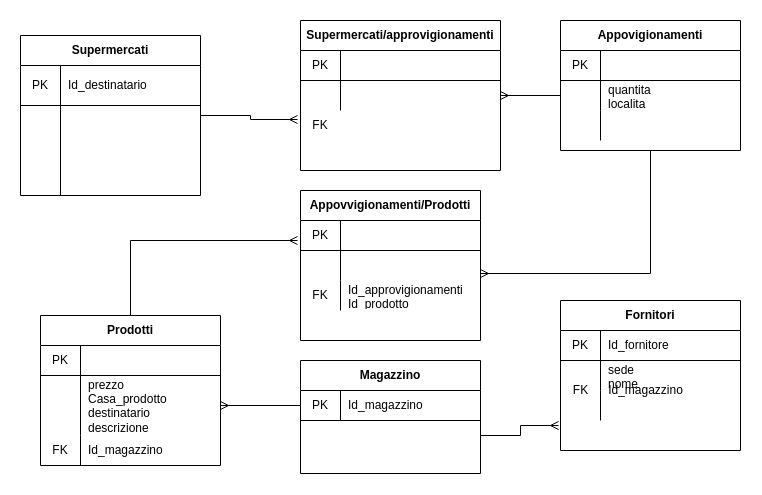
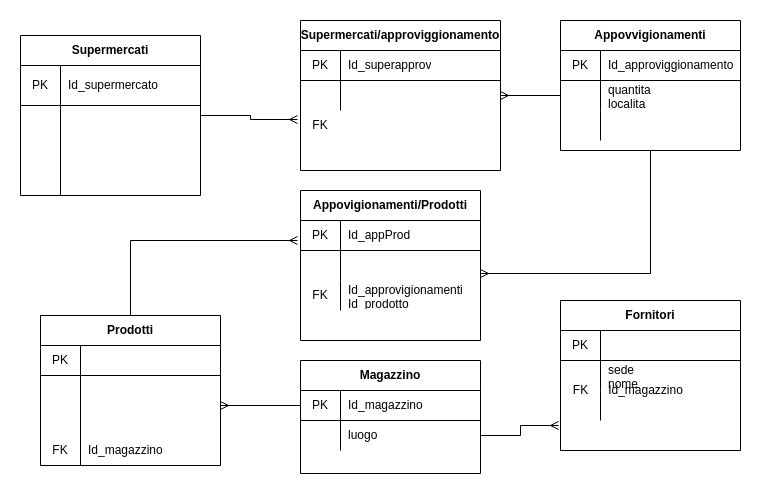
  <mxCell id="0" />
  <mxCell id="1" parent="0" />
  <mxCell id="2" style="edgeStyle=orthogonalEdgeStyle;rounded=0;orthogonalLoop=1;jettySize=auto;html=1;entryX=-0.015;entryY=0.3;entryDx=0;entryDy=0;entryPerimeter=0;endArrow=ERmany;endFill=0;" edge="1" parent="1" source="3" target="57"><mxGeometry relative="1" as="geometry" /></mxCell>
  <mxCell id="3" value="Supermercati" style="shape=table;html=1;whiteSpace=wrap;startSize=30;container=1;collapsible=0;childLayout=tableLayout;fixedRows=1;rowLines=0;fontStyle=1;align=center;" vertex="1" parent="1"><mxGeometry x="20" y="35" width="180" height="160" as="geometry" /></mxCell>
  <mxCell id="4" value="" style="shape=partialRectangle;html=1;whiteSpace=wrap;collapsible=0;dropTarget=0;pointerEvents=0;fillColor=none;top=0;left=0;bottom=1;right=0;points=[[0,0.5],[1,0.5]];portConstraint=eastwest;" vertex="1" parent="3"><mxGeometry y="30" width="180" height="40" as="geometry" /></mxCell>
  <mxCell id="5" value="PK" style="shape=partialRectangle;html=1;whiteSpace=wrap;connectable=0;fillColor=none;top=0;left=0;bottom=0;right=0;overflow=hidden;" vertex="1" parent="4"><mxGeometry width="40" height="40" as="geometry" /></mxCell>
- <mxCell id="6" value="Id_destinatario" style="shape=partialRectangle;html=1;whiteSpace=wrap;connectable=0;fillColor=none;top=0;left=0;bottom=0;right=0;align=left;spacingLeft=6;overflow=hidden;" vertex="1" parent="4"><mxGeometry x="40" width="140" height="40" as="geometry" /></mxCell>
+ <mxCell id="6" value="Id_supermercato" style="shape=partialRectangle;html=1;whiteSpace=wrap;connectable=0;fillColor=none;top=0;left=0;bottom=0;right=0;align=left;spacingLeft=6;overflow=hidden;" vertex="1" parent="4"><mxGeometry x="40" width="140" height="40" as="geometry" /></mxCell>
  <mxCell id="7" value="" style="shape=partialRectangle;html=1;whiteSpace=wrap;collapsible=0;dropTarget=0;pointerEvents=0;fillColor=none;top=0;left=0;bottom=0;right=0;points=[[0,0.5],[1,0.5]];portConstraint=eastwest;" vertex="1" parent="3"><mxGeometry y="70" width="180" height="60" as="geometry" /></mxCell>
  <mxCell id="8" value="" style="shape=partialRectangle;html=1;whiteSpace=wrap;connectable=0;fillColor=none;top=0;left=0;bottom=0;right=0;overflow=hidden;" vertex="1" parent="7"><mxGeometry width="40" height="60" as="geometry" /></mxCell>
  <mxCell id="9" value="" style="shape=partialRectangle;html=1;whiteSpace=wrap;collapsible=0;dropTarget=0;pointerEvents=0;fillColor=none;top=0;left=0;bottom=0;right=0;points=[[0,0.5],[1,0.5]];portConstraint=eastwest;" vertex="1" parent="3"><mxGeometry y="130" width="180" height="30" as="geometry" /></mxCell>
  <mxCell id="10" value="" style="shape=partialRectangle;html=1;whiteSpace=wrap;connectable=0;fillColor=none;top=0;left=0;bottom=0;right=0;overflow=hidden;" vertex="1" parent="9"><mxGeometry width="40" height="30" as="geometry" /></mxCell>
  <mxCell id="11" value="" style="shape=partialRectangle;html=1;whiteSpace=wrap;connectable=0;fillColor=none;top=0;left=0;bottom=0;right=0;align=left;spacingLeft=6;overflow=hidden;" vertex="1" parent="9"><mxGeometry x="40" width="140" height="30" as="geometry" /></mxCell>
  <mxCell id="12" style="edgeStyle=orthogonalEdgeStyle;rounded=0;orthogonalLoop=1;jettySize=auto;html=1;entryX=1;entryY=0.767;entryDx=0;entryDy=0;entryPerimeter=0;endArrow=ERmany;endFill=0;" edge="1" parent="1" source="13" target="68"><mxGeometry relative="1" as="geometry" /></mxCell>
- <mxCell id="13" value="Appovigionamenti" style="shape=table;html=1;whiteSpace=wrap;startSize=30;container=1;collapsible=0;childLayout=tableLayout;fixedRows=1;rowLines=0;fontStyle=1;align=center;" vertex="1" parent="1"><mxGeometry x="560" y="20" width="180" height="130" as="geometry" /></mxCell>
+ <mxCell id="13" value="Appovvigionamenti" style="shape=table;html=1;whiteSpace=wrap;startSize=30;container=1;collapsible=0;childLayout=tableLayout;fixedRows=1;rowLines=0;fontStyle=1;align=center;" vertex="1" parent="1"><mxGeometry x="560" y="20" width="180" height="130" as="geometry" /></mxCell>
  <mxCell id="14" value="" style="shape=partialRectangle;html=1;whiteSpace=wrap;collapsible=0;dropTarget=0;pointerEvents=0;fillColor=none;top=0;left=0;bottom=1;right=0;points=[[0,0.5],[1,0.5]];portConstraint=eastwest;" vertex="1" parent="13"><mxGeometry y="30" width="180" height="30" as="geometry" /></mxCell>
  <mxCell id="15" value="PK" style="shape=partialRectangle;html=1;whiteSpace=wrap;connectable=0;fillColor=none;top=0;left=0;bottom=0;right=0;overflow=hidden;" vertex="1" parent="14"><mxGeometry width="40" height="30" as="geometry" /></mxCell>
+ <mxCell id="16" value="Id_approviggionamento" style="shape=partialRectangle;html=1;whiteSpace=wrap;connectable=0;fillColor=none;top=0;left=0;bottom=0;right=0;align=left;spacingLeft=6;overflow=hidden;" vertex="1" parent="14"><mxGeometry x="40" width="140" height="30" as="geometry" /></mxCell>
  <mxCell id="17" value="" style="shape=partialRectangle;html=1;whiteSpace=wrap;collapsible=0;dropTarget=0;pointerEvents=0;fillColor=none;top=0;left=0;bottom=0;right=0;points=[[0,0.5],[1,0.5]];portConstraint=eastwest;" vertex="1" parent="13"><mxGeometry y="60" width="180" height="30" as="geometry" /></mxCell>
  <mxCell id="18" value="" style="shape=partialRectangle;html=1;whiteSpace=wrap;connectable=0;fillColor=none;top=0;left=0;bottom=0;right=0;overflow=hidden;" vertex="1" parent="17"><mxGeometry width="40" height="30" as="geometry" /></mxCell>
  <mxCell id="19" value="quantita&lt;br&gt;localita&lt;br&gt;" style="shape=partialRectangle;html=1;whiteSpace=wrap;connectable=0;fillColor=none;top=0;left=0;bottom=0;right=0;align=left;spacingLeft=6;overflow=hidden;" vertex="1" parent="17"><mxGeometry x="40" width="140" height="30" as="geometry" /></mxCell>
  <mxCell id="20" value="" style="shape=partialRectangle;html=1;whiteSpace=wrap;collapsible=0;dropTarget=0;pointerEvents=0;fillColor=none;top=0;left=0;bottom=0;right=0;points=[[0,0.5],[1,0.5]];portConstraint=eastwest;" vertex="1" parent="13"><mxGeometry y="90" width="180" height="30" as="geometry" /></mxCell>
  <mxCell id="21" value="" style="shape=partialRectangle;html=1;whiteSpace=wrap;connectable=0;fillColor=none;top=0;left=0;bottom=0;right=0;overflow=hidden;" vertex="1" parent="20"><mxGeometry width="40" height="30" as="geometry" /></mxCell>
  <mxCell id="22" value="" style="shape=partialRectangle;html=1;whiteSpace=wrap;connectable=0;fillColor=none;top=0;left=0;bottom=0;right=0;align=left;spacingLeft=6;overflow=hidden;" vertex="1" parent="20"><mxGeometry x="40" width="140" height="30" as="geometry" /></mxCell>
  <mxCell id="23" style="edgeStyle=orthogonalEdgeStyle;rounded=0;orthogonalLoop=1;jettySize=auto;html=1;endArrow=ERmany;endFill=0;" edge="1" parent="1" source="24"><mxGeometry relative="1" as="geometry"><mxPoint x="297" y="240" as="targetPoint" /><Array as="points"><mxPoint x="130" y="240" /></Array></mxGeometry></mxCell>
  <mxCell id="24" value="Prodotti" style="shape=table;html=1;whiteSpace=wrap;startSize=30;container=1;collapsible=0;childLayout=tableLayout;fixedRows=1;rowLines=0;fontStyle=1;align=center;" vertex="1" parent="1"><mxGeometry x="40" y="315" width="180" height="150" as="geometry" /></mxCell>
  <mxCell id="25" value="" style="shape=partialRectangle;html=1;whiteSpace=wrap;collapsible=0;dropTarget=0;pointerEvents=0;fillColor=none;top=0;left=0;bottom=1;right=0;points=[[0,0.5],[1,0.5]];portConstraint=eastwest;" vertex="1" parent="24"><mxGeometry y="30" width="180" height="30" as="geometry" /></mxCell>
  <mxCell id="26" value="PK" style="shape=partialRectangle;html=1;whiteSpace=wrap;connectable=0;fillColor=none;top=0;left=0;bottom=0;right=0;overflow=hidden;" vertex="1" parent="25"><mxGeometry width="40" height="30" as="geometry" /></mxCell>
  <mxCell id="27" value="" style="shape=partialRectangle;html=1;whiteSpace=wrap;collapsible=0;dropTarget=0;pointerEvents=0;fillColor=none;top=0;left=0;bottom=0;right=0;points=[[0,0.5],[1,0.5]];portConstraint=eastwest;" vertex="1" parent="24"><mxGeometry y="60" width="180" height="60" as="geometry" /></mxCell>
  <mxCell id="28" value="" style="shape=partialRectangle;html=1;whiteSpace=wrap;connectable=0;fillColor=none;top=0;left=0;bottom=0;right=0;overflow=hidden;" vertex="1" parent="27"><mxGeometry width="40" height="60" as="geometry" /></mxCell>
- <mxCell id="29" value="prezzo&lt;br&gt;Casa_prodotto&lt;br&gt;destinatario&lt;br&gt;descrizione" style="shape=partialRectangle;html=1;whiteSpace=wrap;connectable=0;fillColor=none;top=0;left=0;bottom=0;right=0;align=left;spacingLeft=6;overflow=hidden;" vertex="1" parent="27"><mxGeometry x="40" width="140" height="60" as="geometry" /></mxCell>
  <mxCell id="30" value="" style="shape=partialRectangle;html=1;whiteSpace=wrap;collapsible=0;dropTarget=0;pointerEvents=0;fillColor=none;top=0;left=0;bottom=0;right=0;points=[[0,0.5],[1,0.5]];portConstraint=eastwest;" vertex="1" parent="24"><mxGeometry y="120" width="180" height="30" as="geometry" /></mxCell>
  <mxCell id="31" value="FK" style="shape=partialRectangle;html=1;whiteSpace=wrap;connectable=0;fillColor=none;top=0;left=0;bottom=0;right=0;overflow=hidden;" vertex="1" parent="30"><mxGeometry width="40" height="30" as="geometry" /></mxCell>
  <mxCell id="32" value="Id_magazzino" style="shape=partialRectangle;html=1;whiteSpace=wrap;connectable=0;fillColor=none;top=0;left=0;bottom=0;right=0;align=left;spacingLeft=6;overflow=hidden;" vertex="1" parent="30"><mxGeometry x="40" width="140" height="30" as="geometry" /></mxCell>
  <mxCell id="33" value="Fornitori" style="shape=table;html=1;whiteSpace=wrap;startSize=30;container=1;collapsible=0;childLayout=tableLayout;fixedRows=1;rowLines=0;fontStyle=1;align=center;" vertex="1" parent="1"><mxGeometry x="560" y="300" width="180" height="150" as="geometry" /></mxCell>
  <mxCell id="34" value="" style="shape=partialRectangle;html=1;whiteSpace=wrap;collapsible=0;dropTarget=0;pointerEvents=0;fillColor=none;top=0;left=0;bottom=1;right=0;points=[[0,0.5],[1,0.5]];portConstraint=eastwest;" vertex="1" parent="33"><mxGeometry y="30" width="180" height="30" as="geometry" /></mxCell>
  <mxCell id="35" value="PK" style="shape=partialRectangle;html=1;whiteSpace=wrap;connectable=0;fillColor=none;top=0;left=0;bottom=0;right=0;overflow=hidden;" vertex="1" parent="34"><mxGeometry width="40" height="30" as="geometry" /></mxCell>
- <mxCell id="36" value="Id_fornitore" style="shape=partialRectangle;html=1;whiteSpace=wrap;connectable=0;fillColor=none;top=0;left=0;bottom=0;right=0;align=left;spacingLeft=6;overflow=hidden;" vertex="1" parent="34"><mxGeometry x="40" width="140" height="30" as="geometry" /></mxCell>
  <mxCell id="37" value="" style="shape=partialRectangle;html=1;whiteSpace=wrap;collapsible=0;dropTarget=0;pointerEvents=0;fillColor=none;top=0;left=0;bottom=0;right=0;points=[[0,0.5],[1,0.5]];portConstraint=eastwest;" vertex="1" parent="33"><mxGeometry y="60" width="180" height="30" as="geometry" /></mxCell>
  <mxCell id="38" value="" style="shape=partialRectangle;html=1;whiteSpace=wrap;connectable=0;fillColor=none;top=0;left=0;bottom=0;right=0;overflow=hidden;" vertex="1" parent="37"><mxGeometry width="40" height="30" as="geometry" /></mxCell>
  <mxCell id="39" value="sede&lt;br&gt;nome&lt;br&gt;codice_fiscale" style="shape=partialRectangle;html=1;whiteSpace=wrap;connectable=0;fillColor=none;top=0;left=0;bottom=0;right=0;align=left;spacingLeft=6;overflow=hidden;" vertex="1" parent="37"><mxGeometry x="40" width="140" height="30" as="geometry" /></mxCell>
  <mxCell id="40" value="" style="shape=partialRectangle;html=1;whiteSpace=wrap;collapsible=0;dropTarget=0;pointerEvents=0;fillColor=none;top=0;left=0;bottom=0;right=0;points=[[0,0.5],[1,0.5]];portConstraint=eastwest;" vertex="1" parent="33"><mxGeometry y="90" width="180" height="30" as="geometry" /></mxCell>
  <mxCell id="41" value="" style="shape=partialRectangle;html=1;whiteSpace=wrap;connectable=0;fillColor=none;top=0;left=0;bottom=0;right=0;overflow=hidden;" vertex="1" parent="40"><mxGeometry width="40" height="30" as="geometry" /></mxCell>
  <mxCell id="42" value="" style="shape=partialRectangle;html=1;whiteSpace=wrap;connectable=0;fillColor=none;top=0;left=0;bottom=0;right=0;align=left;spacingLeft=6;overflow=hidden;" vertex="1" parent="40"><mxGeometry x="40" width="140" height="30" as="geometry" /></mxCell>
  <mxCell id="43" value="Magazzino" style="shape=table;html=1;whiteSpace=wrap;startSize=30;container=1;collapsible=0;childLayout=tableLayout;fixedRows=1;rowLines=0;fontStyle=1;align=center;" vertex="1" parent="1"><mxGeometry x="300" y="360" width="180" height="113" as="geometry" /></mxCell>
  <mxCell id="44" value="" style="shape=partialRectangle;html=1;whiteSpace=wrap;collapsible=0;dropTarget=0;pointerEvents=0;fillColor=none;top=0;left=0;bottom=1;right=0;points=[[0,0.5],[1,0.5]];portConstraint=eastwest;" vertex="1" parent="43"><mxGeometry y="30" width="180" height="30" as="geometry" /></mxCell>
  <mxCell id="45" value="PK" style="shape=partialRectangle;html=1;whiteSpace=wrap;connectable=0;fillColor=none;top=0;left=0;bottom=0;right=0;overflow=hidden;" vertex="1" parent="44"><mxGeometry width="40" height="30" as="geometry" /></mxCell>
  <mxCell id="46" value="Id_magazzino" style="shape=partialRectangle;html=1;whiteSpace=wrap;connectable=0;fillColor=none;top=0;left=0;bottom=0;right=0;align=left;spacingLeft=6;overflow=hidden;" vertex="1" parent="44"><mxGeometry x="40" width="140" height="30" as="geometry" /></mxCell>
  <mxCell id="47" value="" style="shape=partialRectangle;html=1;whiteSpace=wrap;collapsible=0;dropTarget=0;pointerEvents=0;fillColor=none;top=0;left=0;bottom=0;right=0;points=[[0,0.5],[1,0.5]];portConstraint=eastwest;" vertex="1" parent="43"><mxGeometry y="60" width="180" height="30" as="geometry" /></mxCell>
  <mxCell id="48" value="" style="shape=partialRectangle;html=1;whiteSpace=wrap;connectable=0;fillColor=none;top=0;left=0;bottom=0;right=0;overflow=hidden;" vertex="1" parent="47"><mxGeometry width="40" height="30" as="geometry" /></mxCell>
- <mxCell id="50" value="Supermercati/approvigionamenti" style="shape=table;html=1;whiteSpace=wrap;startSize=30;container=1;collapsible=0;childLayout=tableLayout;fixedRows=1;rowLines=0;fontStyle=1;align=center;" vertex="1" parent="1"><mxGeometry x="300" y="20" width="200" height="150" as="geometry" /></mxCell>
+ <mxCell id="49" value="luogo" style="shape=partialRectangle;html=1;whiteSpace=wrap;connectable=0;fillColor=none;top=0;left=0;bottom=0;right=0;align=left;spacingLeft=6;overflow=hidden;" vertex="1" parent="47"><mxGeometry x="40" width="140" height="30" as="geometry" /></mxCell>
+ <mxCell id="50" value="Supermercati/approviggionamento" style="shape=table;html=1;whiteSpace=wrap;startSize=30;container=1;collapsible=0;childLayout=tableLayout;fixedRows=1;rowLines=0;fontStyle=1;align=center;" vertex="1" parent="1"><mxGeometry x="300" y="20" width="200" height="150" as="geometry" /></mxCell>
  <mxCell id="51" value="" style="shape=partialRectangle;html=1;whiteSpace=wrap;collapsible=0;dropTarget=0;pointerEvents=0;fillColor=none;top=0;left=0;bottom=1;right=0;points=[[0,0.5],[1,0.5]];portConstraint=eastwest;" vertex="1" parent="50"><mxGeometry y="30" width="200" height="30" as="geometry" /></mxCell>
  <mxCell id="52" value="PK" style="shape=partialRectangle;html=1;whiteSpace=wrap;connectable=0;fillColor=none;top=0;left=0;bottom=0;right=0;overflow=hidden;" vertex="1" parent="51"><mxGeometry width="40" height="30" as="geometry" /></mxCell>
+ <mxCell id="53" value="Id_superapprov" style="shape=partialRectangle;html=1;whiteSpace=wrap;connectable=0;fillColor=none;top=0;left=0;bottom=0;right=0;align=left;spacingLeft=6;overflow=hidden;" vertex="1" parent="51"><mxGeometry x="40" width="160" height="30" as="geometry" /></mxCell>
  <mxCell id="54" value="" style="shape=partialRectangle;html=1;whiteSpace=wrap;collapsible=0;dropTarget=0;pointerEvents=0;fillColor=none;top=0;left=0;bottom=0;right=0;points=[[0,0.5],[1,0.5]];portConstraint=eastwest;" vertex="1" parent="50"><mxGeometry y="60" width="200" height="30" as="geometry" /></mxCell>
  <mxCell id="55" value="" style="shape=partialRectangle;html=1;whiteSpace=wrap;connectable=0;fillColor=none;top=0;left=0;bottom=0;right=0;overflow=hidden;" vertex="1" parent="54"><mxGeometry width="40" height="30" as="geometry" /></mxCell>
  <mxCell id="56" value="" style="shape=partialRectangle;html=1;whiteSpace=wrap;connectable=0;fillColor=none;top=0;left=0;bottom=0;right=0;align=left;spacingLeft=6;overflow=hidden;" vertex="1" parent="54"><mxGeometry x="40" width="160" height="30" as="geometry" /></mxCell>
  <mxCell id="57" value="" style="shape=partialRectangle;html=1;whiteSpace=wrap;collapsible=0;dropTarget=0;pointerEvents=0;fillColor=none;top=0;left=0;bottom=0;right=0;points=[[0,0.5],[1,0.5]];portConstraint=eastwest;" vertex="1" parent="50"><mxGeometry y="90" width="200" height="30" as="geometry" /></mxCell>
  <mxCell id="58" value="FK" style="shape=partialRectangle;html=1;whiteSpace=wrap;connectable=0;fillColor=none;top=0;left=0;bottom=0;right=0;overflow=hidden;" vertex="1" parent="57"><mxGeometry width="40" height="30" as="geometry" /></mxCell>
  <mxCell id="59" style="edgeStyle=orthogonalEdgeStyle;rounded=0;orthogonalLoop=1;jettySize=auto;html=1;entryX=1;entryY=0.5;entryDx=0;entryDy=0;endArrow=ERmany;endFill=0;" edge="1" parent="1" source="17" target="54"><mxGeometry relative="1" as="geometry" /></mxCell>
  <mxCell id="60" style="edgeStyle=orthogonalEdgeStyle;rounded=0;orthogonalLoop=1;jettySize=auto;html=1;entryX=1;entryY=0.5;entryDx=0;entryDy=0;endArrow=ERmany;endFill=0;" edge="1" parent="1" source="44" target="27"><mxGeometry relative="1" as="geometry" /></mxCell>
  <mxCell id="61" style="edgeStyle=orthogonalEdgeStyle;rounded=0;orthogonalLoop=1;jettySize=auto;html=1;entryX=-0.011;entryY=1.167;entryDx=0;entryDy=0;entryPerimeter=0;endArrow=ERmany;endFill=0;" edge="1" parent="1" source="47" target="40"><mxGeometry relative="1" as="geometry" /></mxCell>
  <mxCell id="62" value="FK" style="text;html=1;align=center;verticalAlign=middle;resizable=0;points=[];autosize=1;" vertex="1" parent="1"><mxGeometry x="565" y="380" width="30" height="20" as="geometry" /></mxCell>
  <mxCell id="63" value="Id_magazzino" style="text;html=1;align=center;verticalAlign=middle;resizable=0;points=[];autosize=1;" vertex="1" parent="1"><mxGeometry x="600" y="380" width="90" height="20" as="geometry" /></mxCell>
- <mxCell id="64" value="Appovvigionamenti/Prodotti" style="shape=table;html=1;whiteSpace=wrap;startSize=30;container=1;collapsible=0;childLayout=tableLayout;fixedRows=1;rowLines=0;fontStyle=1;align=center;" vertex="1" parent="1"><mxGeometry x="300" y="190" width="180" height="150" as="geometry" /></mxCell>
+ <mxCell id="64" value="Appovigionamenti/Prodotti" style="shape=table;html=1;whiteSpace=wrap;startSize=30;container=1;collapsible=0;childLayout=tableLayout;fixedRows=1;rowLines=0;fontStyle=1;align=center;" vertex="1" parent="1"><mxGeometry x="300" y="190" width="180" height="150" as="geometry" /></mxCell>
  <mxCell id="65" value="" style="shape=partialRectangle;html=1;whiteSpace=wrap;collapsible=0;dropTarget=0;pointerEvents=0;fillColor=none;top=0;left=0;bottom=1;right=0;points=[[0,0.5],[1,0.5]];portConstraint=eastwest;" vertex="1" parent="64"><mxGeometry y="30" width="180" height="30" as="geometry" /></mxCell>
  <mxCell id="66" value="PK" style="shape=partialRectangle;html=1;whiteSpace=wrap;connectable=0;fillColor=none;top=0;left=0;bottom=0;right=0;overflow=hidden;" vertex="1" parent="65"><mxGeometry width="40" height="30" as="geometry" /></mxCell>
+ <mxCell id="67" value="Id_appProd" style="shape=partialRectangle;html=1;whiteSpace=wrap;connectable=0;fillColor=none;top=0;left=0;bottom=0;right=0;align=left;spacingLeft=6;overflow=hidden;" vertex="1" parent="65"><mxGeometry x="40" width="140" height="30" as="geometry" /></mxCell>
  <mxCell id="68" value="" style="shape=partialRectangle;html=1;whiteSpace=wrap;collapsible=0;dropTarget=0;pointerEvents=0;fillColor=none;top=0;left=0;bottom=0;right=0;points=[[0,0.5],[1,0.5]];portConstraint=eastwest;" vertex="1" parent="64"><mxGeometry y="60" width="180" height="30" as="geometry" /></mxCell>
  <mxCell id="69" value="" style="shape=partialRectangle;html=1;whiteSpace=wrap;connectable=0;fillColor=none;top=0;left=0;bottom=0;right=0;overflow=hidden;" vertex="1" parent="68"><mxGeometry width="40" height="30" as="geometry" /></mxCell>
  <mxCell id="70" value="" style="shape=partialRectangle;html=1;whiteSpace=wrap;connectable=0;fillColor=none;top=0;left=0;bottom=0;right=0;align=left;spacingLeft=6;overflow=hidden;" vertex="1" parent="68"><mxGeometry x="40" width="140" height="30" as="geometry" /></mxCell>
  <mxCell id="71" value="" style="shape=partialRectangle;html=1;whiteSpace=wrap;collapsible=0;dropTarget=0;pointerEvents=0;fillColor=none;top=0;left=0;bottom=0;right=0;points=[[0,0.5],[1,0.5]];portConstraint=eastwest;" vertex="1" parent="64"><mxGeometry y="90" width="180" height="30" as="geometry" /></mxCell>
  <mxCell id="72" value="FK" style="shape=partialRectangle;html=1;whiteSpace=wrap;connectable=0;fillColor=none;top=0;left=0;bottom=0;right=0;overflow=hidden;" vertex="1" parent="71"><mxGeometry width="40" height="30" as="geometry" /></mxCell>
  <mxCell id="73" value="Id_approvigionamenti&lt;br&gt;Id_prodotto" style="shape=partialRectangle;html=1;whiteSpace=wrap;connectable=0;fillColor=none;top=0;left=0;bottom=0;right=0;align=left;spacingLeft=6;overflow=hidden;" vertex="1" parent="71"><mxGeometry x="40" width="140" height="30" as="geometry" /></mxCell>
